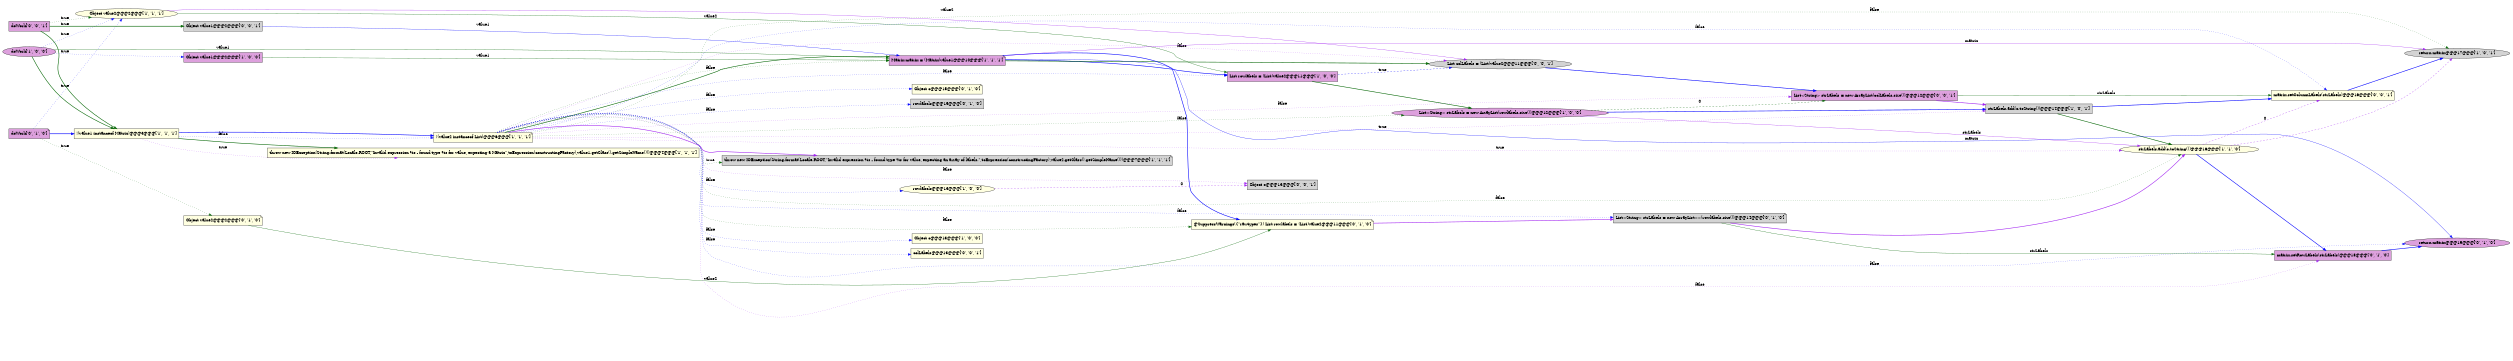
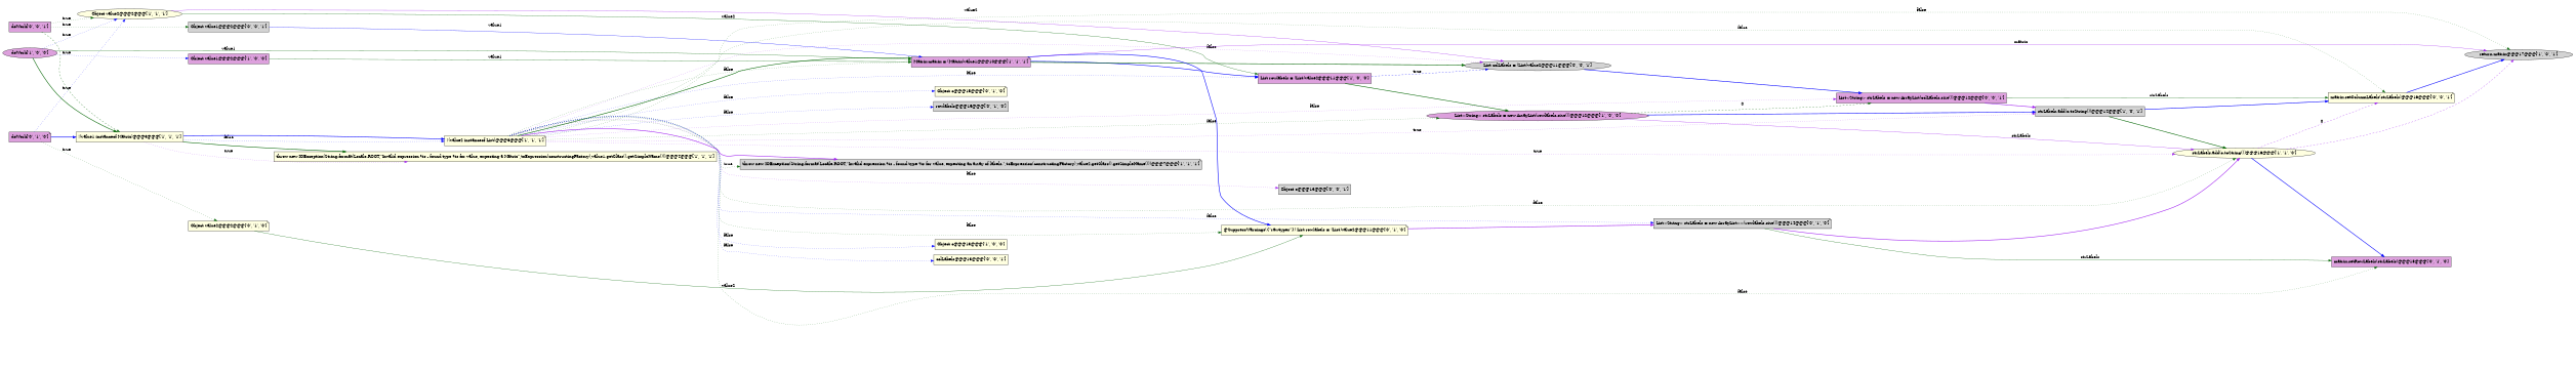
  digraph {
    rankdir=LR
    node [fillcolor=lightyellow shape=box style=filled]
    edge [color=blue style=dotted]
    n1 [fillcolor=lightgrey label="rowlabels@@@15@@@['0', '1', '0']"]
    n2 [fillcolor=plum label="doWork['0', '1', '0']" shape=note]
    n3 [label="Object value2@@@2@@@['1', '1', '1']" shape=ellipse]
    n4 [label="!(value1 instanceof Matrix)@@@3@@@['1', '1', '1']"]
    n5 [label="Object value2@@@2@@@['0', '1', '0']" shape=note]
    n6 [fillcolor=plum label="List rowlabels = (List)value2@@@11@@@['1', '0', '0']"]
    n7 [fillcolor=lightgrey label="List colLabels = (List)value2@@@11@@@['0', '0', '1']" shape=ellipse]
    n8 [label="throw new IOException(String.format(Locale.ROOT,\"Invalid expression %s - found type %s for value, expecting a Matrix\",toExpression(constructingFactory),value1.getClass().getSimpleName()))@@@4@@@['1', '1', '1']"]
    n9 [label="!(value2 instanceof List)@@@6@@@['1', '1', '1']" shape=note]
    n10 [label="@SuppressWarnings({\"rawtypes\"}) List rowlabels = (List)value2@@@11@@@['0', '1', '0']" shape=note]
    n11 [fillcolor=lightgrey label="strLabels.add(o.toString())@@@14@@@['1', '0', '1']"]
    n12 [label="strLabels.add(o.toString())@@@16@@@['1', '1', '0']" shape=ellipse]
    n13 [label="matrix.setColumnLabels(strLabels)@@@16@@@['0', '0', '1']" shape=note]
    n14 [fillcolor=lightgrey label="return matrix@@@17@@@['1', '0', '1']" shape=ellipse]
    n15 [fillcolor=plum label="matrix.setRowLabels(strLabels)@@@18@@@['0', '1', '0']"]
    n16 [fillcolor=plum label="Matrix matrix = (Matrix)value1@@@10@@@['1', '1', '1']" shape=note]
-   n17 [fillcolor=plum label="return matrix@@@19@@@['0', '1', '0']" shape=ellipse]
    n18 [fillcolor=plum label="List<String> strLabels = new ArrayList(rowlabels.size())@@@12@@@['1', '0', '0']" shape=ellipse]
    n19 [fillcolor=lightgrey label="List<String> strLabels = new ArrayList<>(rowlabels.size())@@@14@@@['0', '1', '0']" shape=note]
    n20 [fillcolor=plum label="List<String> strLabels = new ArrayList(colLabels.size())@@@12@@@['0', '0', '1']"]
    n21 [label="Object o@@@13@@@['1', '0', '0']"]
    n22 [fillcolor=plum label="Object value1@@@2@@@['1', '0', '0']"]
    n23 [label="colLabels@@@13@@@['0', '0', '1']"]
    n24 [fillcolor=plum label="doWork['1', '0', '0']" shape=ellipse]
    n25 [fillcolor=lightgrey label="Object o@@@13@@@['0', '0', '1']"]
    n26 [fillcolor=lightgrey label="Object value1@@@2@@@['0', '0', '1']"]
    n27 [fillcolor=lightgrey label="throw new IOException(String.format(Locale.ROOT,\"Invalid expression %s - found type %s for value, expecting an array of labels.\",toExpression(constructingFactory),value2.getClass().getSimpleName()))@@@7@@@['1', '1', '1']" shape=note]
-   n28 [label="rowlabels@@@13@@@['1', '0', '0']" shape=ellipse]
    n29 [label="Object o@@@15@@@['0', '1', '0']" shape=note]
    n30 [fillcolor=plum label="doWork['0', '0', '1']"]
    n2 -> n3 [label=true]
    n2 -> n4 [style=bold]
    n2 -> n5 [color=darkgreen label=true]
    n3 -> n6 [color=darkgreen label=value2 style=solid]
    n3 -> n7 [color=purple label=value2 style=solid]
    n4 -> n8 [color=darkgreen style=bold]
    n4 -> n8 [color=purple label=true]
    n4 -> n9 [label=false]
    n4 -> n9 [style=bold]
    n5 -> n10 [color=darkgreen label=value2 style=solid]
    n6 -> n7 [label=true style=dashed]
    n6 -> n18 [color=darkgreen style=bold]
    n7 -> n20 [style=bold]
    n9 -> n1 [label=false]
    n9 -> n6 [label=false]
    n9 -> n7 [color=purple label=false]
    n9 -> n10 [color=darkgreen label=false]
    n9 -> n11 [color=purple label=true]
    n9 -> n12 [color=darkgreen label=false]
    n9 -> n12 [color=purple label=true]
-   n9 -> n13 [label=false]
+   n9 -> n13 [color=darkgreen label=false]
    n9 -> n14 [color=darkgreen label=false]
-   n9 -> n15 [color=purple label=false]
+   n9 -> n15 [color=darkgreen label=false]
    n9 -> n16 [color=darkgreen label=false]
    n9 -> n16 [color=darkgreen style=bold]
-   n9 -> n17 [label=false]
    n9 -> n18 [color=darkgreen label=false]
    n9 -> n19 [label=false]
    n9 -> n20 [color=purple label=false]
    n9 -> n21 [label=false]
    n9 -> n23 [label=false]
    n9 -> n25 [color=purple label=false]
    n9 -> n27 [color=darkgreen label=true]
    n9 -> n27 [color=purple style=bold]
-   n9 -> n28 [label=false]
    n9 -> n29 [label=false]
    n10 -> n19 [color=purple style=bold]
    n11 -> n12 [color=darkgreen style=bold]
    n11 -> n13 [style=bold]
    n12 -> n13 [color=purple label=0 style=dashed]
    n12 -> n14 [color=purple style=dashed]
    n12 -> n15 [style=bold]
    n13 -> n14 [style=bold]
-   n15 -> n17 [style=bold]
    n16 -> n6 [style=bold]
    n16 -> n7 [color=darkgreen style=bold]
    n16 -> n10 [style=bold]
    n16 -> n14 [color=purple label=matrix style=solid]
-   n16 -> n17 [label=matrix style=solid]
    n18 -> n11 [style=bold]
    n18 -> n12 [color=purple label=strLabels style=solid]
    n18 -> n20 [color=darkgreen label=0 style=dashed]
    n19 -> n12 [color=purple style=bold]
    n19 -> n15 [color=darkgreen label=strLabels style=solid]
    n20 -> n11 [color=purple style=bold]
    n20 -> n13 [color=darkgreen label=strLabels style=solid]
    n22 -> n16 [color=darkgreen label=value1 style=solid]
    n24 -> n3 [label=true]
    n24 -> n4 [color=darkgreen style=bold]
    n24 -> n16 [color=darkgreen label=value1 style=solid]
    n24 -> n22 [label=true]
    n26 -> n16 [label=value1 style=solid]
-   n28 -> n25 [color=purple label=0 style=dashed]
    n30 -> n3 [color=darkgreen label=true]
-   n30 -> n4 [color=darkgreen style=bold]
-   n30 -> n26 [color=darkgreen label=true style=bold]
+   n30 -> n4 [color=darkgreen style=dashed]
+   n30 -> n26 [color=darkgreen label=true]
  }
